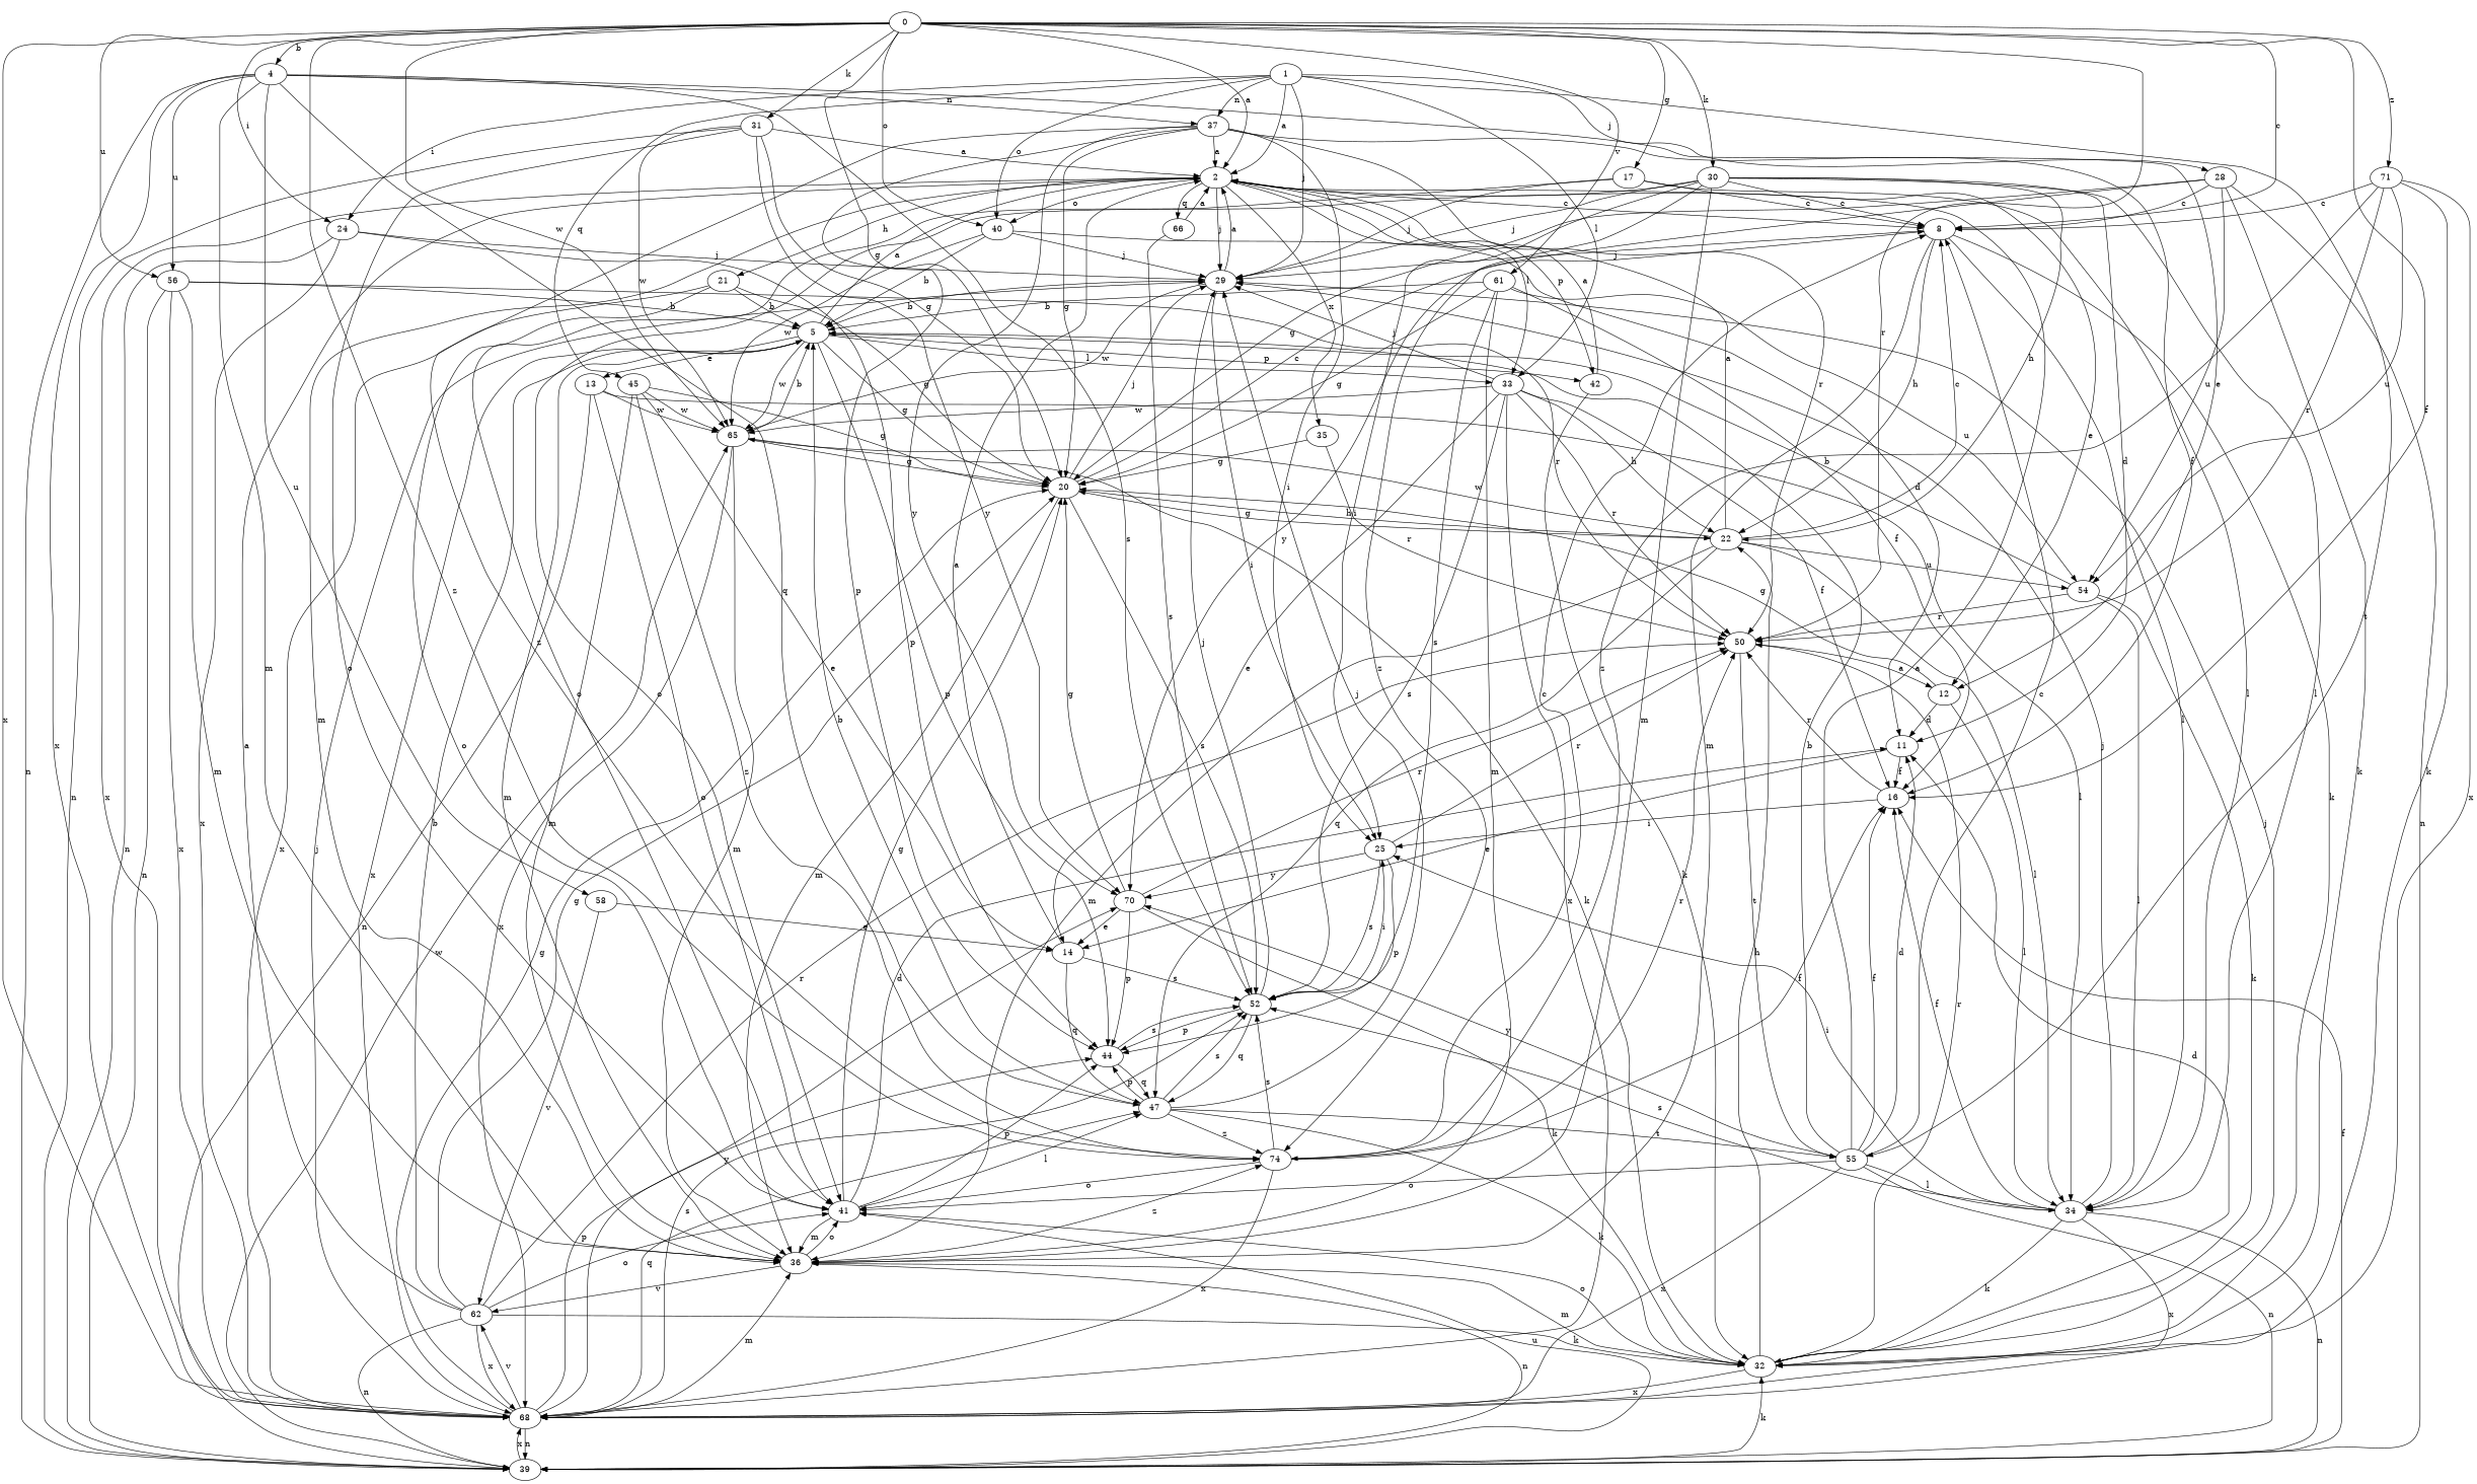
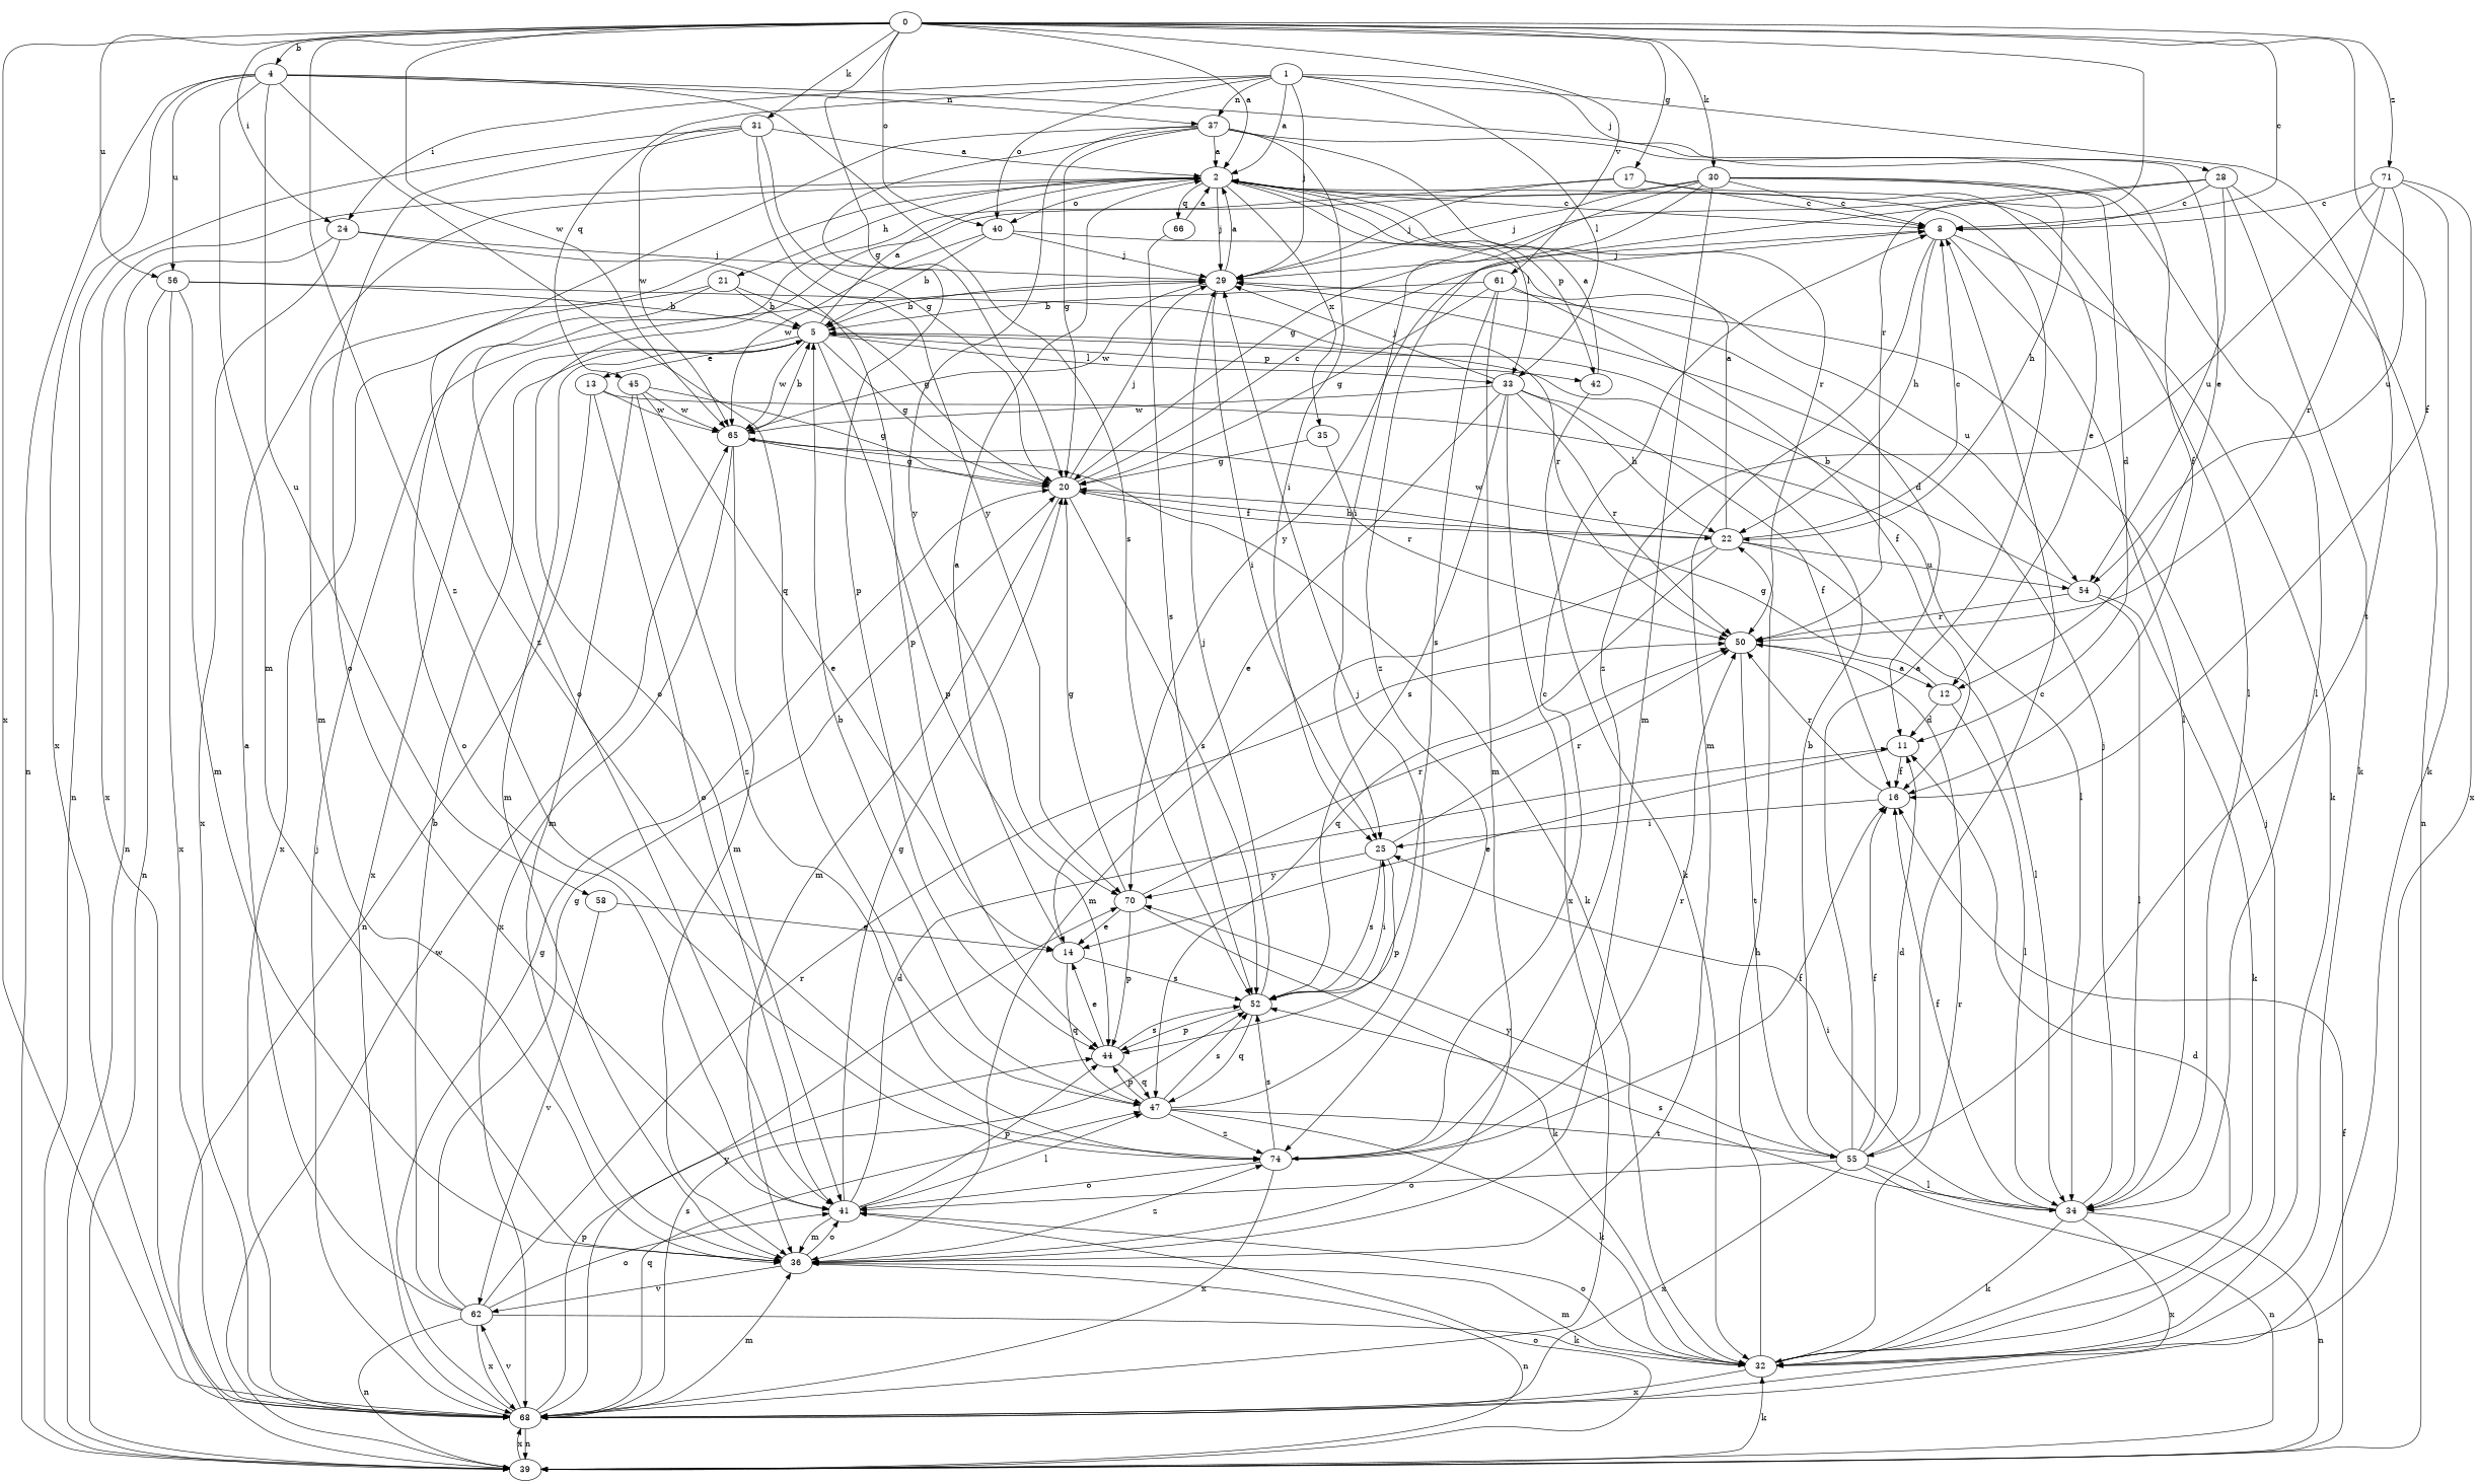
  strict digraph {
    0
    2
    4
    8
    16
    17
    20
    24
    30
    31
    40
    50
    56
    61
    65
    68
    71
    74
    29
    33
    12
    21
    35
    36
    42
    n26 [label=66]
    37
    39
    47
    52
    58
    22
    32
    34
    25
    41
    44
    11
    70
    5
    55
    n42 [label=54]
    62
    1
    28
    45
    14
    13
    0 -> 2 [label=a]
    0 -> 4 [label=b]
    0 -> 8 [label=c]
    0 -> 16 [label=f]
    0 -> 17 [label=g]
    0 -> 20 [label=g]
    0 -> 24 [label=i]
    0 -> 30 [label=k]
    0 -> 31 [label=k]
    0 -> 40 [label=o]
    0 -> 50 [label=r]
    0 -> 56 [label=u]
    0 -> 61 [label=v]
    0 -> 65 [label=w]
    0 -> 68 [label=x]
    0 -> 71 [label=z]
    0 -> 74 [label=z]
    2 -> 8 [label=c]
    2 -> 40 [label=o]
    2 -> 68 [label=x]
    2 -> 29 [label=j]
    2 -> 33 [label=l]
    2 -> 12 [label=e]
    2 -> 21 [label=h]
    2 -> 35 [label=x]
    2 -> 36 [label=m]
    2 -> 42 [label=p]
    2 -> n26 [label=q]
    4 -> 56 [label=u]
    4 -> 68 [label=x]
    4 -> 12 [label=e]
    4 -> 36 [label=m]
    4 -> 37 [label=n]
    4 -> 39 [label=n]
    4 -> 47 [label=q]
    4 -> 52 [label=s]
    4 -> 58 [label=u]
    8 -> 29 [label=j]
    8 -> 36 [label=m]
    8 -> 22 [label=h]
    8 -> 32 [label=k]
    8 -> 34 [label=l]
    16 -> 50 [label=r]
    16 -> 25 [label=i]
    17 -> 8 [label=c]
    17 -> 29 [label=j]
    17 -> 34 [label=l]
    17 -> 41 [label=o]
    20 -> 8 [label=c]
    20 -> 29 [label=j]
    20 -> 36 [label=m]
    20 -> 52 [label=s]
    20 -> 22 [label=h]
    24 -> 68 [label=x]
    24 -> 29 [label=j]
    24 -> 39 [label=n]
    24 -> 44 [label=p]
    30 -> 8 [label=c]
    30 -> 74 [label=z]
    30 -> 29 [label=j]
    30 -> 36 [label=m]
    30 -> 22 [label=h]
    30 -> 34 [label=l]
    30 -> 25 [label=i]
    30 -> 41 [label=o]
    30 -> 11 [label=d]
    31 -> 2 [label=a]
    31 -> 20 [label=g]
    31 -> 65 [label=w]
    31 -> 39 [label=n]
    31 -> 41 [label=o]
    31 -> 70 [label=y]
    40 -> 65 [label=w]
    40 -> 29 [label=j]
    40 -> 11 [label=d]
    40 -> 5 [label=b]
    50 -> 12 [label=a]
    50 -> 55 [label=t]
    56 -> 50 [label=r]
    56 -> 68 [label=x]
    56 -> 36 [label=m]
    56 -> 39 [label=n]
    56 -> 5 [label=b]
    61 -> 16 [label=f]
    61 -> 20 [label=g]
    61 -> 36 [label=m]
    61 -> 52 [label=s]
    61 -> 5 [label=b]
    61 -> n42 [label=u]
    65 -> 20 [label=g]
    65 -> 68 [label=x]
    65 -> 36 [label=m]
    65 -> 32 [label=k]
    65 -> 5 [label=b]
    68 -> 20 [label=g]
    68 -> 29 [label=j]
    68 -> 36 [label=m]
    68 -> 39 [label=n]
    68 -> 47 [label=q]
    68 -> 52 [label=s]
    68 -> 44 [label=p]
    68 -> 70 [label=y]
    68 -> 62 [label=v]
    71 -> 8 [label=c]
    71 -> 50 [label=r]
    71 -> 68 [label=x]
    71 -> 74 [label=z]
    71 -> 32 [label=k]
    71 -> n42 [label=u]
    74 -> 8 [label=c]
    74 -> 16 [label=f]
    74 -> 50 [label=r]
    74 -> 68 [label=x]
    74 -> 52 [label=s]
    74 -> 41 [label=o]
    29 -> 2 [label=a]
    29 -> 65 [label=w]
    29 -> 25 [label=i]
    29 -> 5 [label=b]
    33 -> 16 [label=f]
    33 -> 50 [label=r]
    33 -> 65 [label=w]
    33 -> 68 [label=x]
    33 -> 29 [label=j]
    33 -> 52 [label=s]
    33 -> 22 [label=h]
    33 -> 14 [label=e]
    12 -> 20 [label=g]
    12 -> 34 [label=l]
    12 -> 11 [label=d]
    21 -> 20 [label=g]
    21 -> 68 [label=x]
    21 -> 41 [label=o]
    21 -> 5 [label=b]
    35 -> 20 [label=g]
    35 -> 50 [label=r]
    36 -> 74 [label=z]
    36 -> 39 [label=n]
    36 -> 41 [label=o]
    36 -> 62 [label=v]
    42 -> 2 [label=a]
    42 -> 32 [label=k]
    n26 -> 2 [label=a]
    n26 -> 52 [label=s]
    37 -> 2 [label=a]
    37 -> 16 [label=f]
    37 -> 20 [label=g]
    37 -> 50 [label=r]
    37 -> 74 [label=z]
    37 -> 25 [label=i]
    37 -> 44 [label=p]
    37 -> 70 [label=y]
    39 -> 16 [label=f]
    39 -> 65 [label=w]
    39 -> 68 [label=x]
    39 -> 32 [label=k]
-   39 -> 41 [label=u]
+   39 -> 41 [label=o]
    47 -> 74 [label=z]
    47 -> 29 [label=j]
    47 -> 52 [label=s]
    47 -> 32 [label=k]
    47 -> 44 [label=p]
    47 -> 5 [label=b]
    47 -> 55 [label=t]
    52 -> 29 [label=j]
    52 -> 47 [label=q]
    52 -> 25 [label=i]
    52 -> 44 [label=p]
    58 -> 62 [label=v]
    58 -> 14 [label=e]
    22 -> 2 [label=a]
    22 -> 8 [label=c]
-   22 -> 20 [label=g]
+   22 -> 20 [label=f]
    22 -> 65 [label=w]
    22 -> 36 [label=m]
    22 -> 47 [label=q]
    22 -> 34 [label=l]
    22 -> n42 [label=u]
    32 -> 50 [label=r]
    32 -> 68 [label=x]
    32 -> 29 [label=j]
    32 -> 36 [label=m]
    32 -> 22 [label=h]
    32 -> 41 [label=o]
    32 -> 11 [label=d]
    34 -> 16 [label=f]
    34 -> 68 [label=x]
    34 -> 29 [label=j]
    34 -> 39 [label=n]
    34 -> 52 [label=s]
    34 -> 32 [label=k]
    34 -> 25 [label=i]
    25 -> 50 [label=r]
    25 -> 52 [label=s]
    25 -> 44 [label=p]
    25 -> 70 [label=y]
    41 -> 20 [label=g]
    41 -> 36 [label=m]
    41 -> 47 [label=l]
    41 -> 44 [label=p]
    41 -> 11 [label=d]
    44 -> 47 [label=q]
    44 -> 52 [label=s]
+   44 -> 14 [label=e]
    11 -> 16 [label=f]
    11 -> 14 [label=e]
    70 -> 20 [label=g]
    70 -> 50 [label=r]
    70 -> 32 [label=k]
    70 -> 44 [label=p]
    70 -> 14 [label=e]
    5 -> 2 [label=a]
    5 -> 20 [label=g]
    5 -> 65 [label=w]
    5 -> 68 [label=x]
    5 -> 33 [label=l]
    5 -> 36 [label=m]
    5 -> 42 [label=p]
    5 -> 44 [label=p]
    5 -> 13 [label=e]
    55 -> 2 [label=a]
    55 -> 8 [label=c]
    55 -> 16 [label=f]
    55 -> 68 [label=x]
    55 -> 39 [label=n]
    55 -> 34 [label=l]
    55 -> 41 [label=o]
    55 -> 11 [label=d]
    55 -> 70 [label=y]
    55 -> 5 [label=b]
    n42 -> 50 [label=r]
    n42 -> 32 [label=k]
    n42 -> 34 [label=l]
    n42 -> 5 [label=b]
    62 -> 2 [label=a]
    62 -> 20 [label=g]
    62 -> 50 [label=r]
    62 -> 68 [label=x]
    62 -> 39 [label=n]
    62 -> 32 [label=k]
    62 -> 41 [label=o]
    62 -> 5 [label=b]
    1 -> 2 [label=a]
    1 -> 24 [label=i]
    1 -> 40 [label=o]
    1 -> 29 [label=j]
    1 -> 33 [label=l]
    1 -> 37 [label=n]
    1 -> 55 [label=t]
    1 -> 28 [label=j]
    1 -> 45 [label=q]
    28 -> 8 [label=c]
    28 -> 20 [label=g]
    28 -> 39 [label=n]
    28 -> 32 [label=k]
    28 -> 70 [label=y]
    28 -> n42 [label=u]
    45 -> 20 [label=g]
    45 -> 65 [label=w]
    45 -> 74 [label=z]
    45 -> 36 [label=m]
    45 -> 14 [label=e]
    14 -> 2 [label=a]
    14 -> 47 [label=q]
    14 -> 52 [label=s]
    13 -> 65 [label=w]
    13 -> 39 [label=n]
    13 -> 34 [label=l]
    13 -> 41 [label=o]
  }
